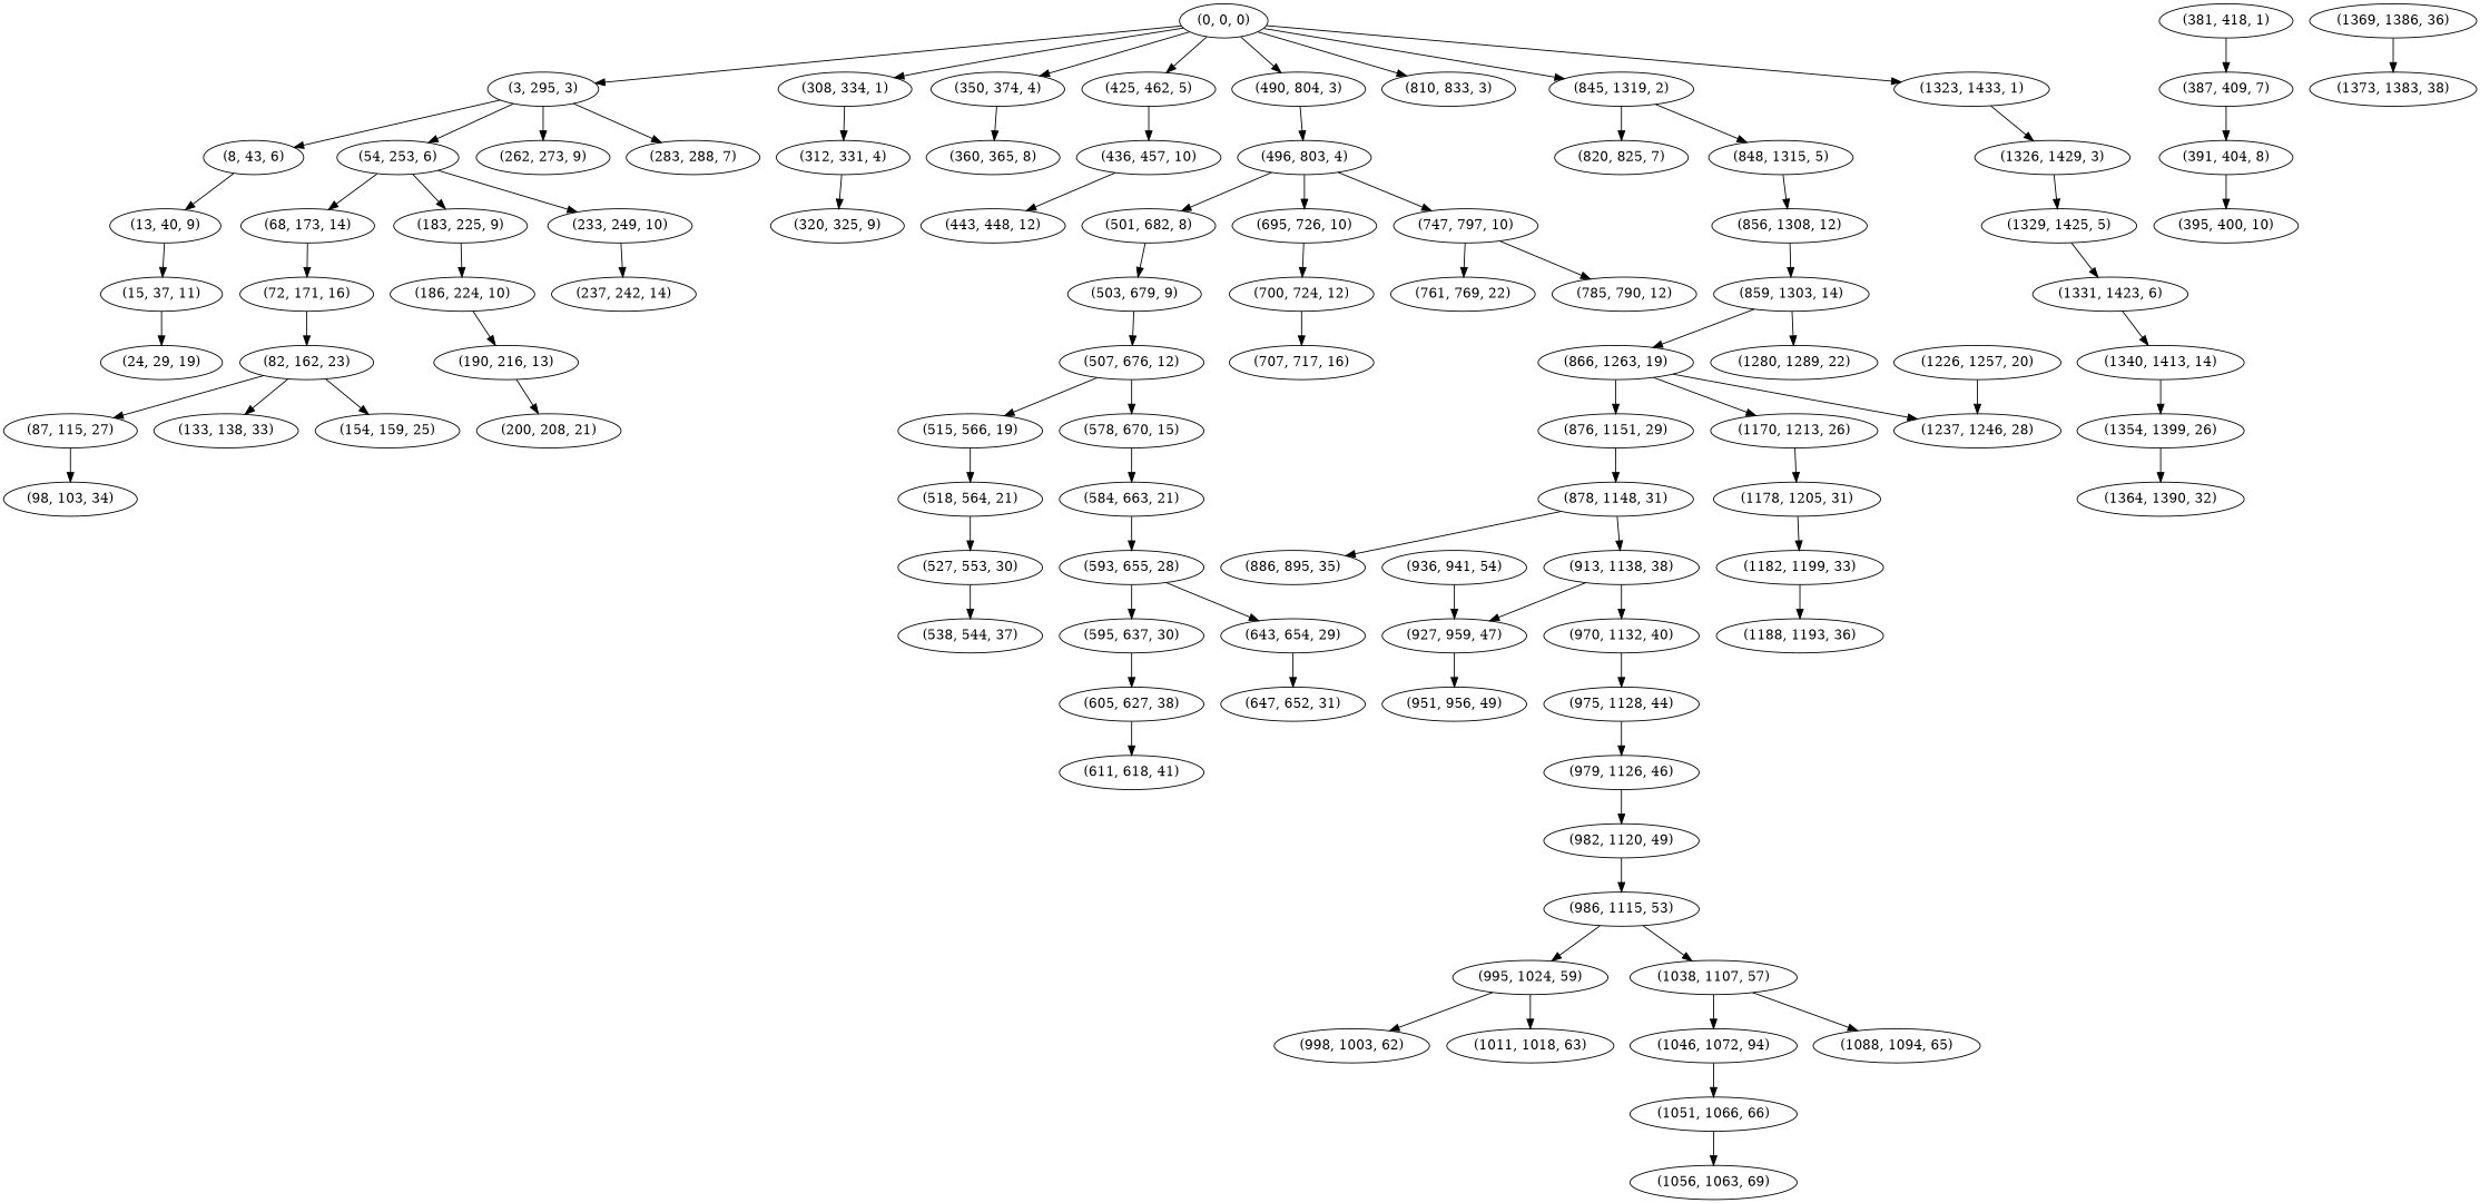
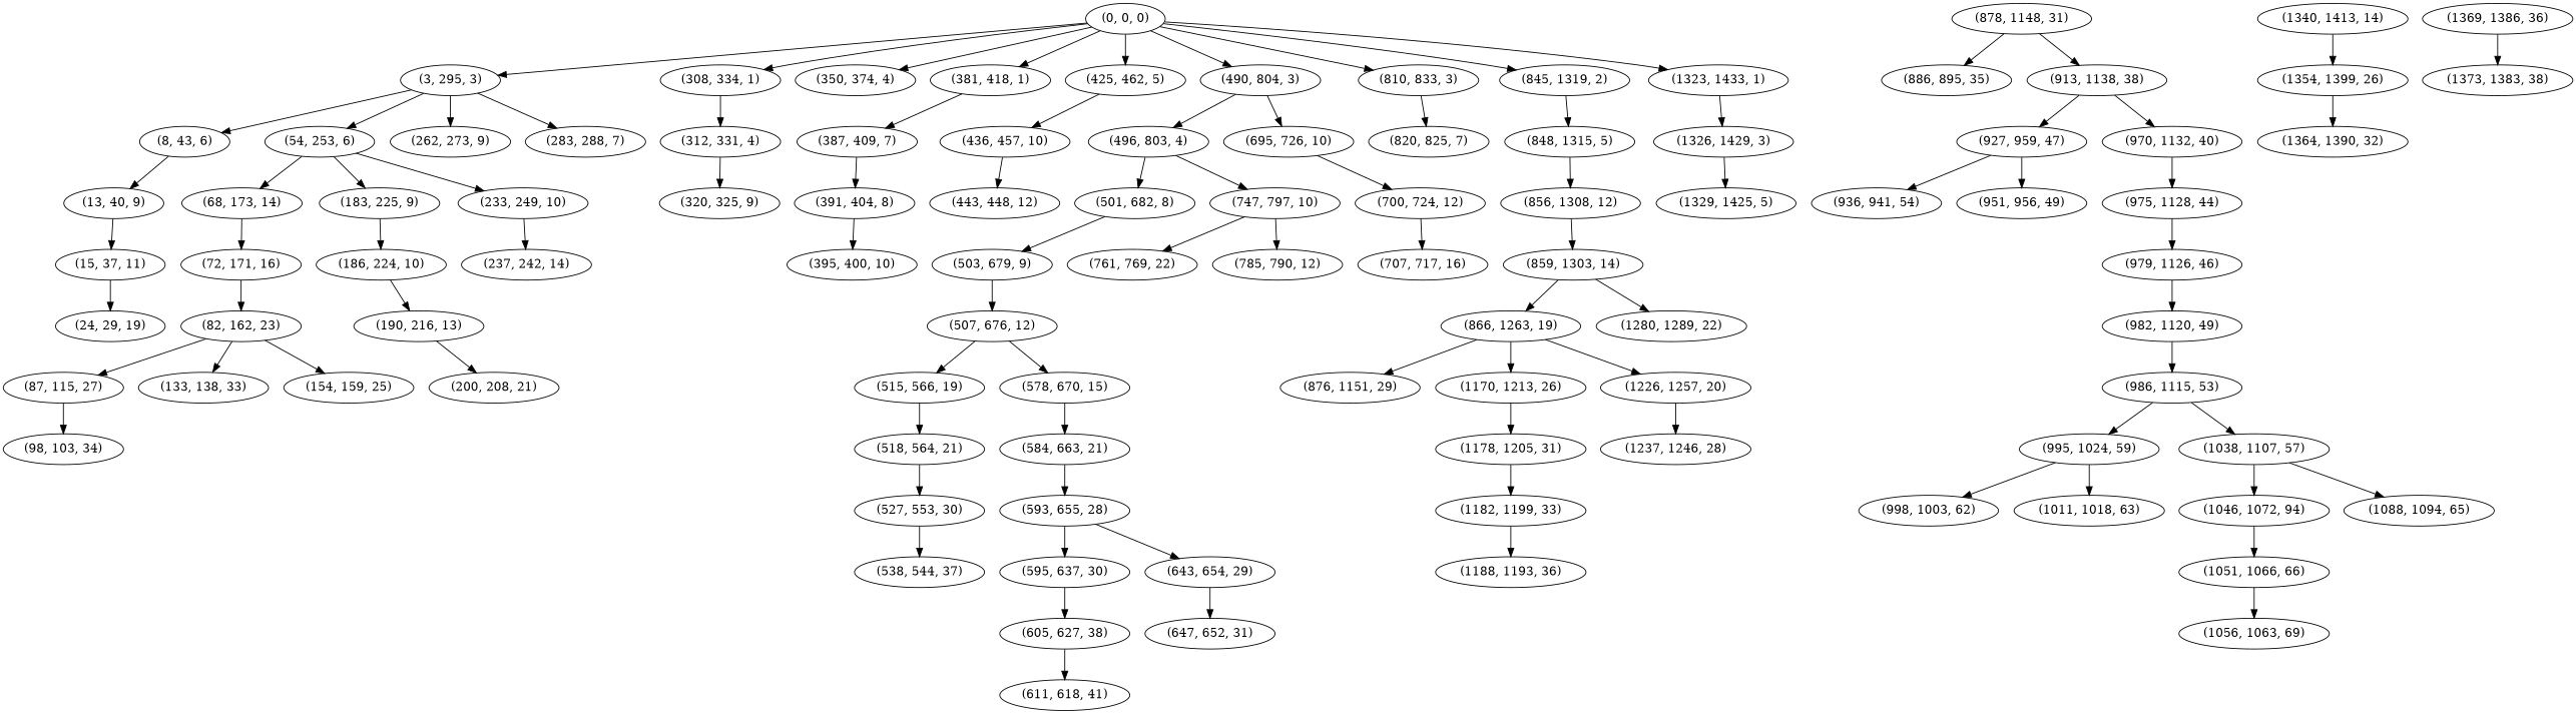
  digraph {
    "(0, 0, 0)"
    "(3, 295, 3)"
    "(308, 334, 1)"
    "(350, 374, 4)"
    "(381, 418, 1)"
    "(425, 462, 5)"
    "(490, 804, 3)"
    "(810, 833, 3)"
    "(845, 1319, 2)"
    "(1323, 1433, 1)"
    "(8, 43, 6)"
    "(54, 253, 6)"
    "(262, 273, 9)"
    "(283, 288, 7)"
    "(312, 331, 4)"
-   "(360, 365, 8)"
    "(387, 409, 7)"
    "(436, 457, 10)"
    "(496, 803, 4)"
    "(820, 825, 7)"
    "(848, 1315, 5)"
    "(1326, 1429, 3)"
    "(13, 40, 9)"
    "(68, 173, 14)"
    "(183, 225, 9)"
    "(233, 249, 10)"
    "(15, 37, 11)"
    "(24, 29, 19)"
    "(72, 171, 16)"
    "(186, 224, 10)"
    "(237, 242, 14)"
    "(82, 162, 23)"
    "(87, 115, 27)"
    "(133, 138, 33)"
    "(154, 159, 25)"
    "(98, 103, 34)"
    "(190, 216, 13)"
    "(200, 208, 21)"
    "(320, 325, 9)"
    "(391, 404, 8)"
    "(395, 400, 10)"
    "(443, 448, 12)"
    "(501, 682, 8)"
    "(695, 726, 10)"
    "(747, 797, 10)"
    "(503, 679, 9)"
    "(700, 724, 12)"
    "(761, 769, 22)"
    "(785, 790, 12)"
    "(507, 676, 12)"
    "(515, 566, 19)"
    "(578, 670, 15)"
    "(518, 564, 21)"
    "(584, 663, 21)"
    "(527, 553, 30)"
    "(538, 544, 37)"
    "(593, 655, 28)"
    "(595, 637, 30)"
    "(643, 654, 29)"
    "(605, 627, 38)"
    "(647, 652, 31)"
    "(611, 618, 41)"
    "(707, 717, 16)"
    "(856, 1308, 12)"
    "(859, 1303, 14)"
    "(866, 1263, 19)"
    "(1280, 1289, 22)"
    "(876, 1151, 29)"
    "(1170, 1213, 26)"
    "(1226, 1257, 20)"
    "(878, 1148, 31)"
    "(1178, 1205, 31)"
    "(1237, 1246, 28)"
    "(886, 895, 35)"
    "(913, 1138, 38)"
    "(927, 959, 47)"
    "(970, 1132, 40)"
    "(936, 941, 54)"
    "(951, 956, 49)"
    "(975, 1128, 44)"
    "(979, 1126, 46)"
    "(982, 1120, 49)"
    "(986, 1115, 53)"
    "(995, 1024, 59)"
    "(1038, 1107, 57)"
    "(998, 1003, 62)"
    "(1011, 1018, 63)"
    n88 [label="(1046, 1072, 94)"]
    "(1088, 1094, 65)"
    "(1051, 1066, 66)"
    "(1056, 1063, 69)"
    "(1182, 1199, 33)"
    "(1188, 1193, 36)"
    "(1329, 1425, 5)"
-   "(1331, 1423, 6)"
    "(1340, 1413, 14)"
    "(1354, 1399, 26)"
    "(1364, 1390, 32)"
    "(1369, 1386, 36)"
    "(1373, 1383, 38)"
    "(0, 0, 0)" -> "(3, 295, 3)"
    "(0, 0, 0)" -> "(308, 334, 1)"
    "(0, 0, 0)" -> "(350, 374, 4)"
+   "(0, 0, 0)" -> "(381, 418, 1)"
    "(0, 0, 0)" -> "(425, 462, 5)"
    "(0, 0, 0)" -> "(490, 804, 3)"
    "(0, 0, 0)" -> "(810, 833, 3)"
    "(0, 0, 0)" -> "(845, 1319, 2)"
    "(0, 0, 0)" -> "(1323, 1433, 1)"
    "(3, 295, 3)" -> "(8, 43, 6)"
    "(3, 295, 3)" -> "(54, 253, 6)"
    "(3, 295, 3)" -> "(262, 273, 9)"
    "(3, 295, 3)" -> "(283, 288, 7)"
    "(308, 334, 1)" -> "(312, 331, 4)"
-   "(350, 374, 4)" -> "(360, 365, 8)"
    "(381, 418, 1)" -> "(387, 409, 7)"
    "(425, 462, 5)" -> "(436, 457, 10)"
    "(490, 804, 3)" -> "(496, 803, 4)"
-   "(845, 1319, 2)" -> "(820, 825, 7)"
+   "(810, 833, 3)" -> "(820, 825, 7)"
    "(845, 1319, 2)" -> "(848, 1315, 5)"
    "(1323, 1433, 1)" -> "(1326, 1429, 3)"
    "(8, 43, 6)" -> "(13, 40, 9)"
    "(54, 253, 6)" -> "(68, 173, 14)"
    "(54, 253, 6)" -> "(183, 225, 9)"
    "(54, 253, 6)" -> "(233, 249, 10)"
    "(312, 331, 4)" -> "(320, 325, 9)"
    "(387, 409, 7)" -> "(391, 404, 8)"
    "(436, 457, 10)" -> "(443, 448, 12)"
    "(496, 803, 4)" -> "(501, 682, 8)"
-   "(496, 803, 4)" -> "(695, 726, 10)"
+   "(490, 804, 3)" -> "(695, 726, 10)"
    "(496, 803, 4)" -> "(747, 797, 10)"
    "(848, 1315, 5)" -> "(856, 1308, 12)"
    "(1326, 1429, 3)" -> "(1329, 1425, 5)"
    "(13, 40, 9)" -> "(15, 37, 11)"
    "(68, 173, 14)" -> "(72, 171, 16)"
    "(183, 225, 9)" -> "(186, 224, 10)"
    "(233, 249, 10)" -> "(237, 242, 14)"
    "(15, 37, 11)" -> "(24, 29, 19)"
    "(72, 171, 16)" -> "(82, 162, 23)"
    "(186, 224, 10)" -> "(190, 216, 13)"
    "(82, 162, 23)" -> "(87, 115, 27)"
    "(82, 162, 23)" -> "(133, 138, 33)"
    "(82, 162, 23)" -> "(154, 159, 25)"
    "(87, 115, 27)" -> "(98, 103, 34)"
    "(190, 216, 13)" -> "(200, 208, 21)"
    "(391, 404, 8)" -> "(395, 400, 10)"
    "(501, 682, 8)" -> "(503, 679, 9)"
    "(695, 726, 10)" -> "(700, 724, 12)"
    "(747, 797, 10)" -> "(761, 769, 22)"
    "(747, 797, 10)" -> "(785, 790, 12)"
    "(503, 679, 9)" -> "(507, 676, 12)"
    "(700, 724, 12)" -> "(707, 717, 16)"
    "(507, 676, 12)" -> "(515, 566, 19)"
    "(507, 676, 12)" -> "(578, 670, 15)"
    "(515, 566, 19)" -> "(518, 564, 21)"
    "(578, 670, 15)" -> "(584, 663, 21)"
    "(518, 564, 21)" -> "(527, 553, 30)"
    "(584, 663, 21)" -> "(593, 655, 28)"
    "(527, 553, 30)" -> "(538, 544, 37)"
    "(593, 655, 28)" -> "(595, 637, 30)"
    "(593, 655, 28)" -> "(643, 654, 29)"
    "(595, 637, 30)" -> "(605, 627, 38)"
    "(643, 654, 29)" -> "(647, 652, 31)"
    "(605, 627, 38)" -> "(611, 618, 41)"
    "(856, 1308, 12)" -> "(859, 1303, 14)"
    "(859, 1303, 14)" -> "(866, 1263, 19)"
    "(859, 1303, 14)" -> "(1280, 1289, 22)"
    "(866, 1263, 19)" -> "(876, 1151, 29)"
    "(866, 1263, 19)" -> "(1170, 1213, 26)"
-   "(866, 1263, 19)" -> "(1237, 1246, 28)"
-   "(876, 1151, 29)" -> "(878, 1148, 31)"
+   "(866, 1263, 19)" -> "(1226, 1257, 20)"
    "(1170, 1213, 26)" -> "(1178, 1205, 31)"
    "(1226, 1257, 20)" -> "(1237, 1246, 28)"
    "(878, 1148, 31)" -> "(886, 895, 35)"
    "(878, 1148, 31)" -> "(913, 1138, 38)"
    "(1178, 1205, 31)" -> "(1182, 1199, 33)"
    "(913, 1138, 38)" -> "(927, 959, 47)"
    "(913, 1138, 38)" -> "(970, 1132, 40)"
-   "(936, 941, 54)" -> "(927, 959, 47)"
+   "(927, 959, 47)" -> "(936, 941, 54)"
    "(927, 959, 47)" -> "(951, 956, 49)"
    "(970, 1132, 40)" -> "(975, 1128, 44)"
    "(975, 1128, 44)" -> "(979, 1126, 46)"
    "(979, 1126, 46)" -> "(982, 1120, 49)"
    "(982, 1120, 49)" -> "(986, 1115, 53)"
    "(986, 1115, 53)" -> "(995, 1024, 59)"
    "(986, 1115, 53)" -> "(1038, 1107, 57)"
    "(995, 1024, 59)" -> "(998, 1003, 62)"
    "(995, 1024, 59)" -> "(1011, 1018, 63)"
    "(1038, 1107, 57)" -> n88
    "(1038, 1107, 57)" -> "(1088, 1094, 65)"
    n88 -> "(1051, 1066, 66)"
    "(1051, 1066, 66)" -> "(1056, 1063, 69)"
    "(1182, 1199, 33)" -> "(1188, 1193, 36)"
-   "(1329, 1425, 5)" -> "(1331, 1423, 6)"
-   "(1331, 1423, 6)" -> "(1340, 1413, 14)"
    "(1340, 1413, 14)" -> "(1354, 1399, 26)"
    "(1354, 1399, 26)" -> "(1364, 1390, 32)"
    "(1369, 1386, 36)" -> "(1373, 1383, 38)"
  }
